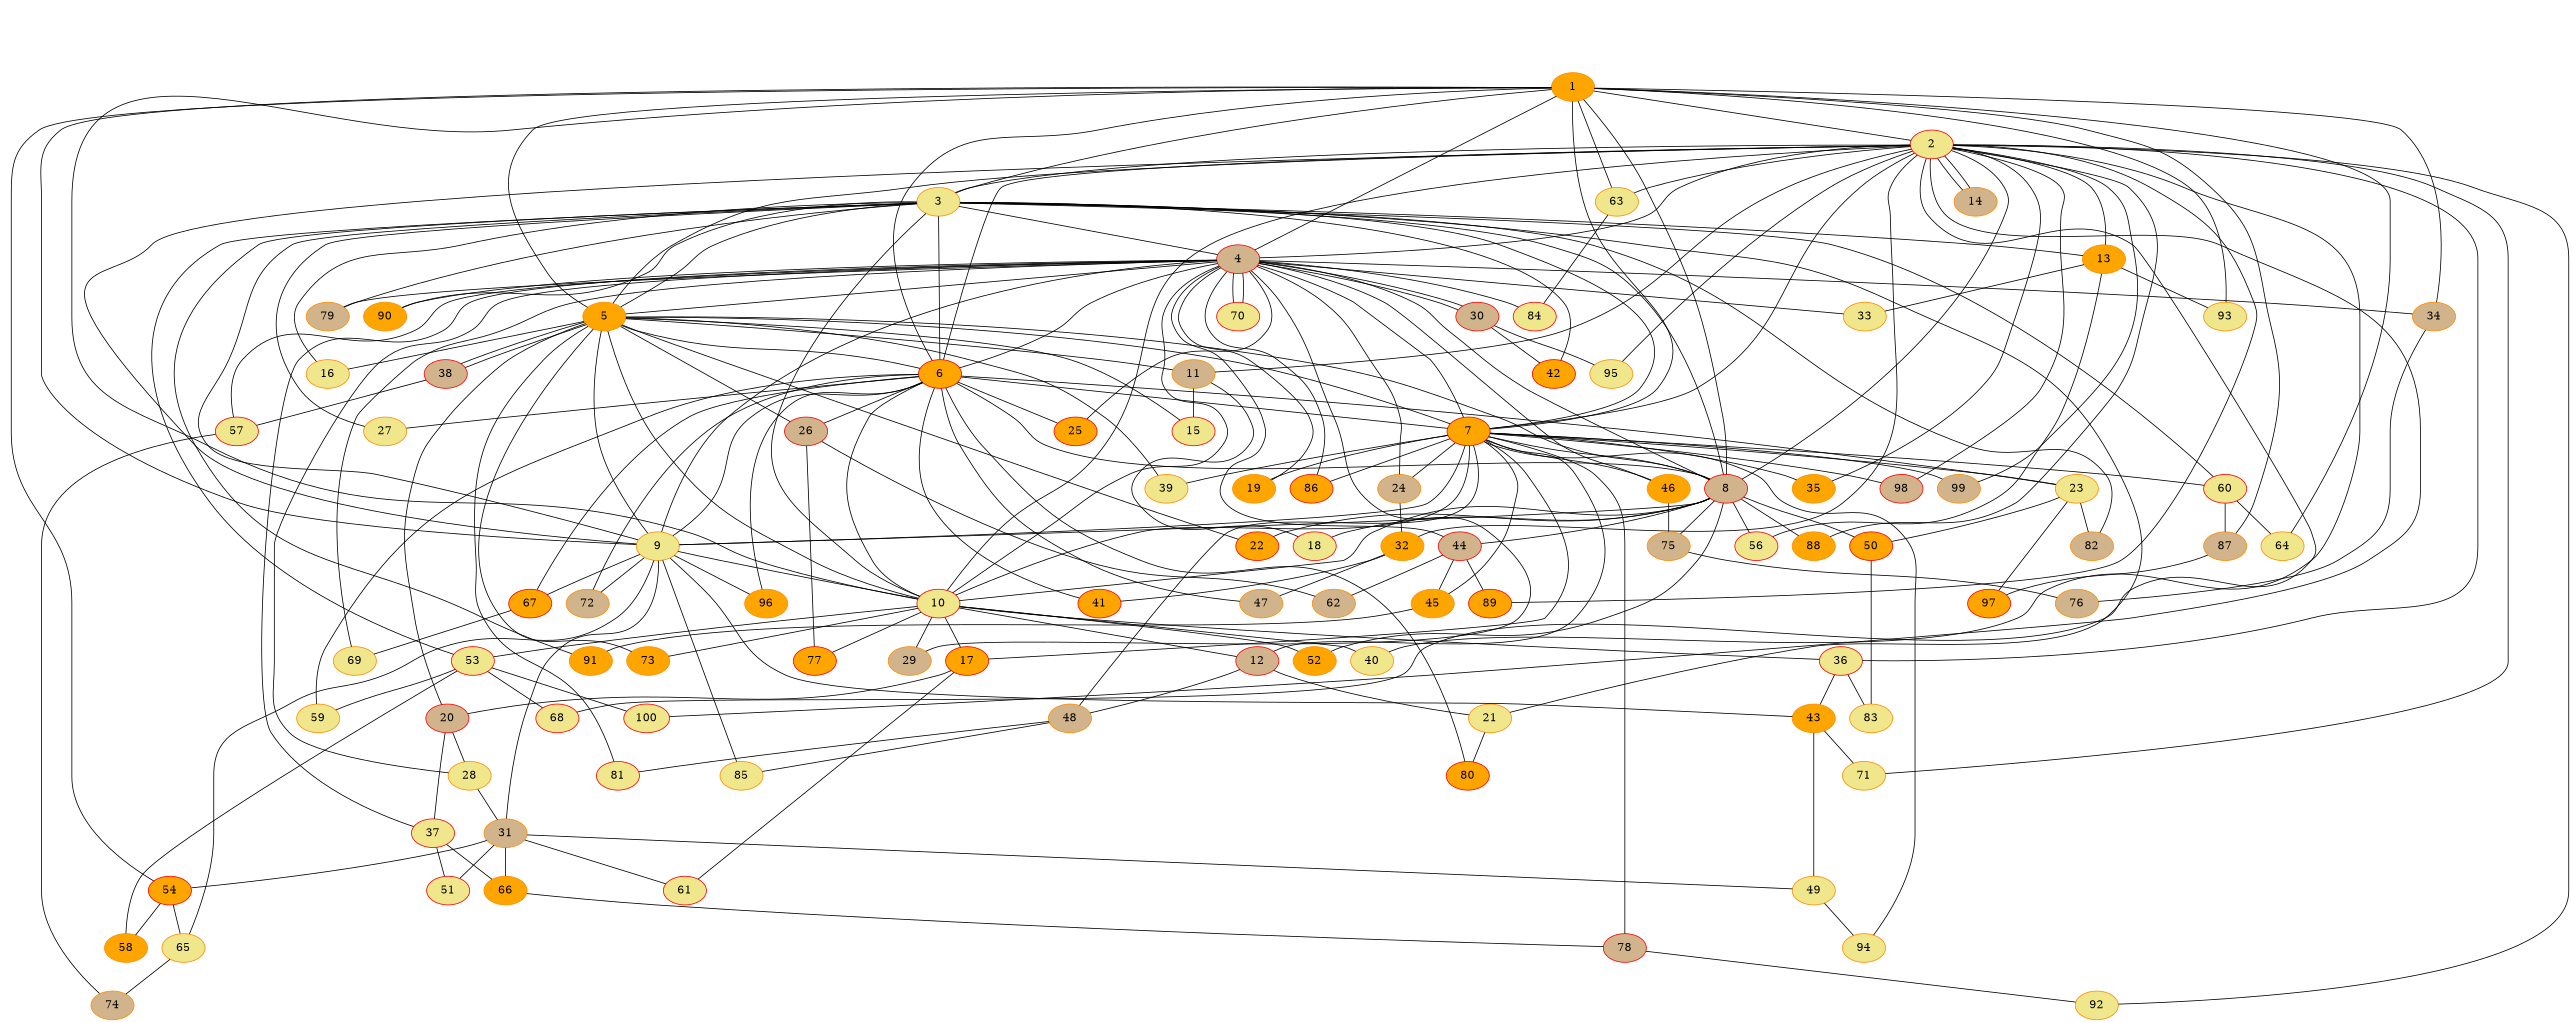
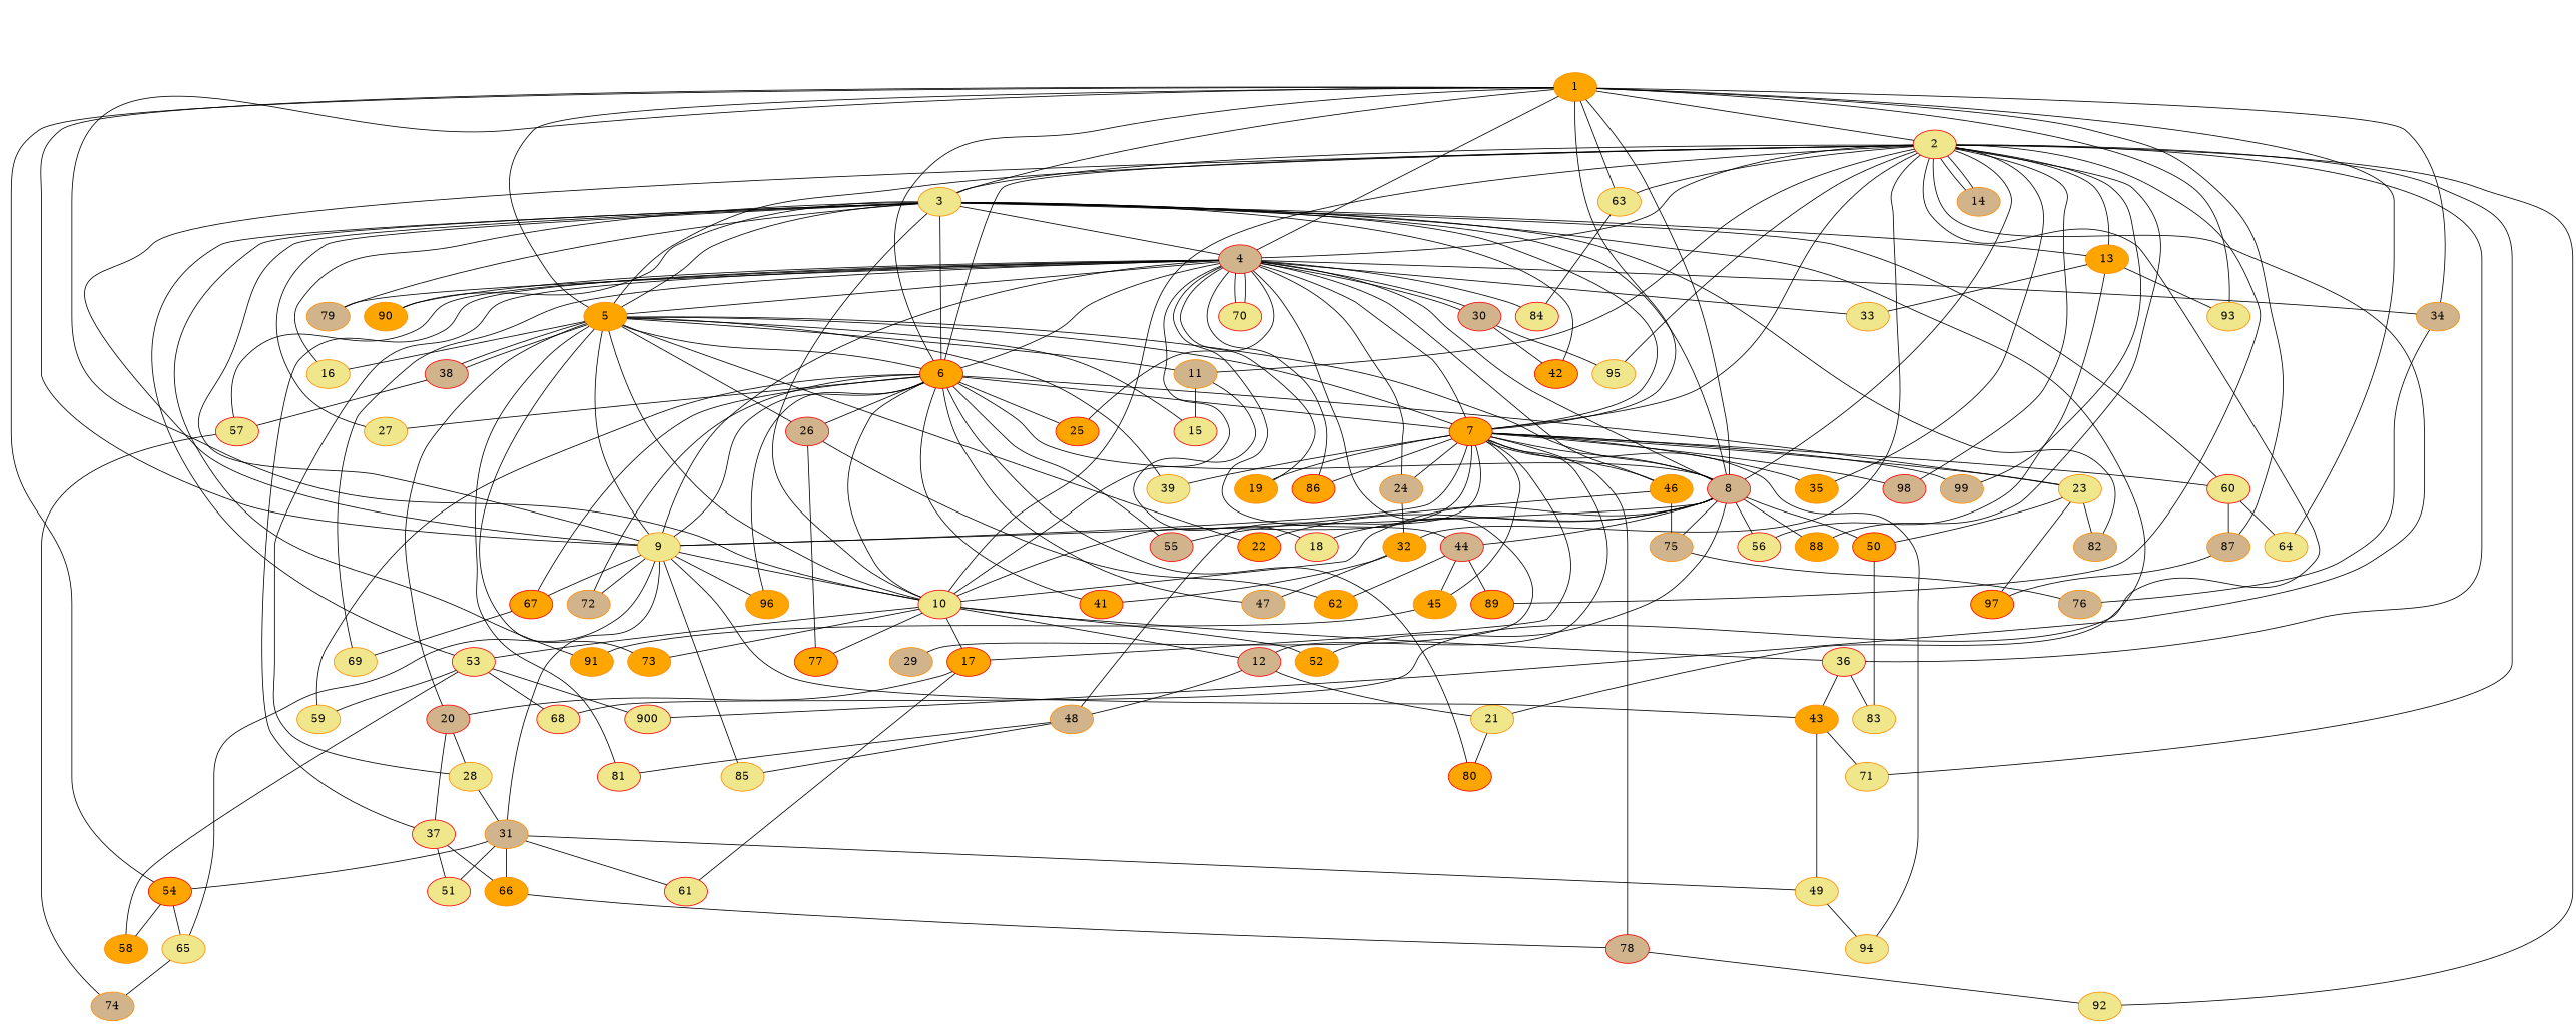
  graph {
    node [color=darkorange fillcolor=khaki style=filled]
    1 [fillcolor=orange]
    2 [color=red]
    3
    4 [color=red fillcolor=tan]
    5 [fillcolor=orange]
    6 [color=red fillcolor=orange]
    7 [color=red fillcolor=orange]
    8 [color=red fillcolor=tan]
    9
    10 [color=red]
    34 [fillcolor=tan]
    54 [color=red fillcolor=orange]
    63
    64
    87 [fillcolor=tan]
    93
    11 [fillcolor=tan]
    13 [fillcolor=orange]
    14 [fillcolor=tan]
    32 [fillcolor=orange]
    35 [fillcolor=orange]
    36 [color=red]
-   40
    68 [color=red]
    71
    88 [fillcolor=orange]
    89 [color=red fillcolor=orange]
    92
    95
    98 [color=red fillcolor=tan]
    99 [fillcolor=tan]
-   100 [color=red]
+   100 [color=red label=900]
    16
    21
    27
    42 [color=red fillcolor=orange]
    53 [color=red]
    60 [color=red]
    79 [fillcolor=tan]
    82 [fillcolor=tan]
    90 [fillcolor=orange]
    91 [fillcolor=orange]
    19 [fillcolor=orange]
    24 [fillcolor=tan]
    25 [color=red fillcolor=orange]
    28
    29 [fillcolor=tan]
    30 [color=red fillcolor=tan]
    33
    37 [color=red]
    44 [color=red fillcolor=tan]
    46 [fillcolor=orange]
    57 [color=red]
    69
    70 [color=red]
    84 [color=red]
    86 [color=red fillcolor=orange]
    15 [color=red]
    20 [color=red fillcolor=tan]
    22 [color=red fillcolor=orange]
    26 [color=red fillcolor=tan]
    38 [color=red fillcolor=tan]
    39
    73 [fillcolor=orange]
    81 [color=red]
    23
    41 [color=red fillcolor=orange]
    47 [fillcolor=tan]
+   55 [color=red fillcolor=tan]
    59
    67 [color=red fillcolor=orange]
    72 [fillcolor=tan]
    80 [color=red fillcolor=orange]
    96 [fillcolor=orange]
    12 [color=red fillcolor=tan]
    17 [color=red fillcolor=orange]
    45 [fillcolor=orange]
    48 [fillcolor=tan]
    78 [color=red fillcolor=tan]
    94
    18 [color=red]
    50 [color=red fillcolor=orange]
    52 [fillcolor=orange]
    56 [color=red]
    75 [fillcolor=tan]
    31 [fillcolor=tan]
    43 [fillcolor=orange]
    65
    85
    77 [color=red fillcolor=orange]
    76 [fillcolor=tan]
    58 [fillcolor=orange]
    97 [color=red fillcolor=orange]
    83
    51 [color=red]
    66 [fillcolor=orange]
-   62 [fillcolor=tan]
+   62 [fillcolor=orange]
    74 [fillcolor=tan]
    61 [color=red]
    49
    1 -- 2
    1 -- 3
    1 -- 4
    1 -- 5
    1 -- 6
    1 -- 7
    1 -- 8
    1 -- 9
    1 -- 10
    1 -- 34
    1 -- 54
    1 -- 63
    1 -- 64
    1 -- 87
    1 -- 93
    2 -- 3
    2 -- 4
    2 -- 5
    2 -- 6
    2 -- 7
    2 -- 8
    2 -- 9
    2 -- 10
    2 -- 63
    2 -- 11
    2 -- 13
    2 -- 14
    2 -- 14
    2 -- 32
    2 -- 35
    2 -- 36
-   2 -- 40
    2 -- 68
    2 -- 71
    2 -- 88
    2 -- 89
    2 -- 92
    2 -- 95
    2 -- 98
    2 -- 99
    2 -- 100
    3 -- 4
    3 -- 5
    3 -- 6
    3 -- 7
    3 -- 8
    3 -- 9
    3 -- 10
    3 -- 13
    3 -- 16
    3 -- 21
    3 -- 27
    3 -- 42
    3 -- 53
    3 -- 60
    3 -- 79
    3 -- 82
    3 -- 90
    3 -- 91
    4 -- 5
    4 -- 6
    4 -- 7
    4 -- 8
    4 -- 9
    4 -- 10
    4 -- 34
    4 -- 79
    4 -- 90
    4 -- 19
    4 -- 24
    4 -- 25
    4 -- 28
    4 -- 29
    4 -- 30
    4 -- 30
    4 -- 33
    4 -- 37
    4 -- 44
    4 -- 46
    4 -- 57
    4 -- 69
    4 -- 70
    4 -- 70
    4 -- 84
    4 -- 86
    5 -- 6
    5 -- 7
    5 -- 8
    5 -- 9
    5 -- 10
    5 -- 11
    5 -- 16
    5 -- 15
    5 -- 20
    5 -- 22
    5 -- 26
    5 -- 38
    5 -- 38
    5 -- 39
    5 -- 73
    5 -- 81
    6 -- 7
    6 -- 8
    6 -- 9
    6 -- 10
    6 -- 27
    6 -- 25
    6 -- 26
    6 -- 23
    6 -- 41
    6 -- 47
+   6 -- 55
    6 -- 59
    6 -- 67
    6 -- 72
    6 -- 80
    6 -- 96
    7 -- 8
    7 -- 9
    7 -- 10
    7 -- 35
    7 -- 98
    7 -- 99
    7 -- 60
    7 -- 19
    7 -- 24
    7 -- 46
    7 -- 86
    7 -- 39
    7 -- 23
    7 -- 12
    7 -- 17
    7 -- 45
    7 -- 48
    7 -- 78
    7 -- 94
    8 -- 9
    8 -- 10
    8 -- 88
    8 -- 44
    8 -- 22
    8 -- 18
    8 -- 50
    8 -- 52
    8 -- 56
    8 -- 75
    9 -- 10
    9 -- 67
    9 -- 72
    9 -- 96
    9 -- 31
    9 -- 43
    9 -- 65
    9 -- 85
    10 -- 36
-   10 -- 40
    10 -- 53
-   10 -- 29
    10 -- 73
    10 -- 12
    10 -- 17
    10 -- 52
    10 -- 77
    34 -- 76
    54 -- 65
    54 -- 58
    63 -- 84
    87 -- 97
    11 -- 15
    11 -- 18
    13 -- 93
    13 -- 33
    13 -- 56
    32 -- 41
    32 -- 47
    36 -- 43
    36 -- 83
    21 -- 80
    53 -- 68
    53 -- 100
    53 -- 59
    53 -- 58
    60 -- 64
    60 -- 87
    24 -- 32
    28 -- 31
    30 -- 95
    30 -- 42
    37 -- 51
    37 -- 66
    44 -- 89
    44 -- 45
    44 -- 62
+   46 -- 55
    46 -- 75
    57 -- 74
    20 -- 28
    20 -- 37
    26 -- 77
    26 -- 62
    38 -- 57
    23 -- 82
    23 -- 50
    23 -- 97
    67 -- 69
    12 -- 21
    12 -- 48
    17 -- 20
    17 -- 61
    45 -- 91
    48 -- 81
    48 -- 85
    78 -- 92
    50 -- 83
    75 -- 76
    31 -- 54
    31 -- 51
    31 -- 66
    31 -- 61
    31 -- 49
    43 -- 71
    43 -- 49
    65 -- 74
    66 -- 78
    49 -- 94
  }
